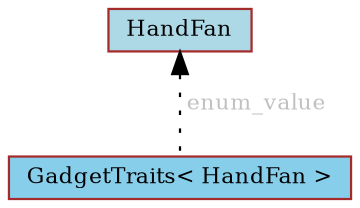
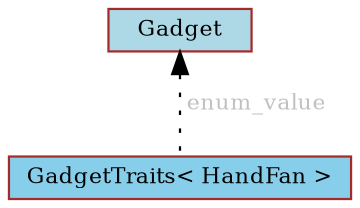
  digraph {
    fontname="DejaVu Serif"
    node [color=brown fontname="DejaVu Serif" fontsize=10 shape=box style=filled]
    n1 [fillcolor=skyblue fontcolor=black height=0.2 label="GadgetTraits\< HandFan \>" width=0.4]
-   n2 [fillcolor=lightblue height=0.2 label=HandFan width=0.4]
+   n2 [fillcolor=lightblue height=0.2 label=Gadget width=0.4]
    n2 -> n1 [color=black dir=back fontcolor=grey fontname="DejaVu Serif" fontsize=10 label=" enum_value" labelfontname=Helvetica labelfontsize=10 style=dotted]
  }
